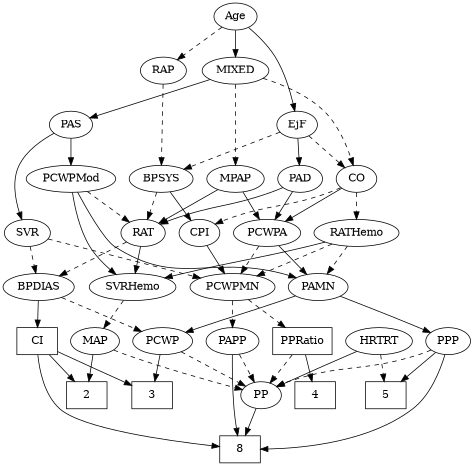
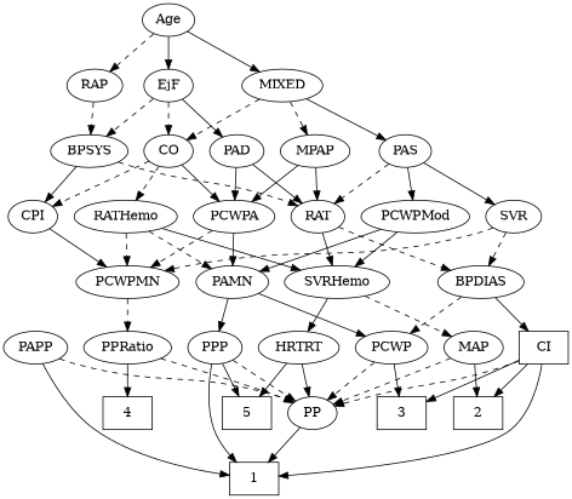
  strict digraph {
    edge [style=solid]
-   1 [height=0.5 shape=box width=0.75 label=8]
+   1 [height=0.5 shape=box width=0.75]
    2 [height=0.5 shape=box width=0.75]
    3 [height=0.5 shape=box width=0.75]
    4 [height=0.5 shape=box width=0.75]
    5 [height=0.5 shape=box width=0.75]
    Age [height=0.5 width=0.75]
    EjF [height=0.5 width=0.75]
    RAP [height=0.5 width=0.77632]
    MIXED [height=0.5 width=1.1193]
    BPSYS [height=0.5 width=1.0471]
    PAD [height=0.5 width=0.79437]
    CO [height=0.5 width=0.75]
    MPAP [height=0.5 width=0.97491]
    PAS [height=0.5 width=0.75]
    RAT [height=0.5 width=0.75827]
    CPI [height=0.5 width=0.75]
    PCWPA [height=0.5 width=1.1555]
    RATHemo [height=0.5 width=1.3721]
    SVR [height=0.5 width=0.77632]
    PCWPMod [height=0.5 width=1.4443]
    SVRHemo [height=0.5 width=1.3902]
    BPDIAS [height=0.5 width=1.1735]
    PCWPMN [height=0.5 width=1.3902]
    PAMN [height=0.5 width=1.011]
    MAP [height=0.5 width=0.84854]
    HRTRT [height=0.5 width=1.1013]
    PCWP [height=0.5 width=0.97491]
    CI [height=0.5 shape=box width=0.75]
    PPP [height=0.5 width=0.75]
-   PPRatio [height=0.5 width=1.1013 shape=box]
+   PPRatio [height=0.5 width=1.1013]
    PAPP [height=0.5 width=0.88464]
    PP [height=0.5 width=0.75]
    Age -> EjF
    Age -> RAP [style=dashed]
    Age -> MIXED
    EjF -> BPSYS [style=dashed]
    EjF -> PAD
    EjF -> CO [style=dashed]
    RAP -> BPSYS [style=dashed]
    MIXED -> CO [style=dashed]
    MIXED -> MPAP [style=dashed]
    MIXED -> PAS
    BPSYS -> RAT [style=dashed]
    BPSYS -> CPI
    PAD -> RAT
    PAD -> PCWPA
    CO -> CPI [style=dashed]
    CO -> PCWPA
    CO -> RATHemo [style=dashed]
    MPAP -> RAT
    MPAP -> PCWPA
-   PCWPMod -> RAT [style=dashed]
+   PAS -> RAT [style=dashed]
    PAS -> SVR
    PAS -> PCWPMod
    RAT -> SVRHemo
    RAT -> BPDIAS [style=dashed]
    CPI -> PCWPMN
    PCWPA -> PCWPMN [style=dashed]
    PCWPA -> PAMN
    RATHemo -> SVRHemo
    RATHemo -> PCWPMN [style=dashed]
    RATHemo -> PAMN [style=dashed]
    SVR -> BPDIAS [style=dashed]
    SVR -> PCWPMN [style=dashed]
    PCWPMod -> SVRHemo
    PCWPMod -> PAMN
    SVRHemo -> MAP [style=dashed]
+   SVRHemo -> HRTRT
    BPDIAS -> PCWP [style=dashed]
    BPDIAS -> CI
    PCWPMN -> PPRatio [style=dashed]
-   PCWPMN -> PAPP [style=dashed]
    PAMN -> PCWP
    PAMN -> PPP
    MAP -> 2
    MAP -> PP [style=dashed]
-   HRTRT -> 5 [style=dashed]
+   HRTRT -> 5
    HRTRT -> PP
    PCWP -> 3
    PCWP -> PP [style=dashed]
    CI -> 1
    CI -> 2
    CI -> 3
+   CI -> PP [style=dashed]
    PPP -> 1
    PPP -> 5
    PPP -> PP [style=dashed]
    PPRatio -> 4
    PPRatio -> PP [style=dashed]
    PAPP -> 1
    PAPP -> PP [style=dashed]
    PP -> 1
  }
